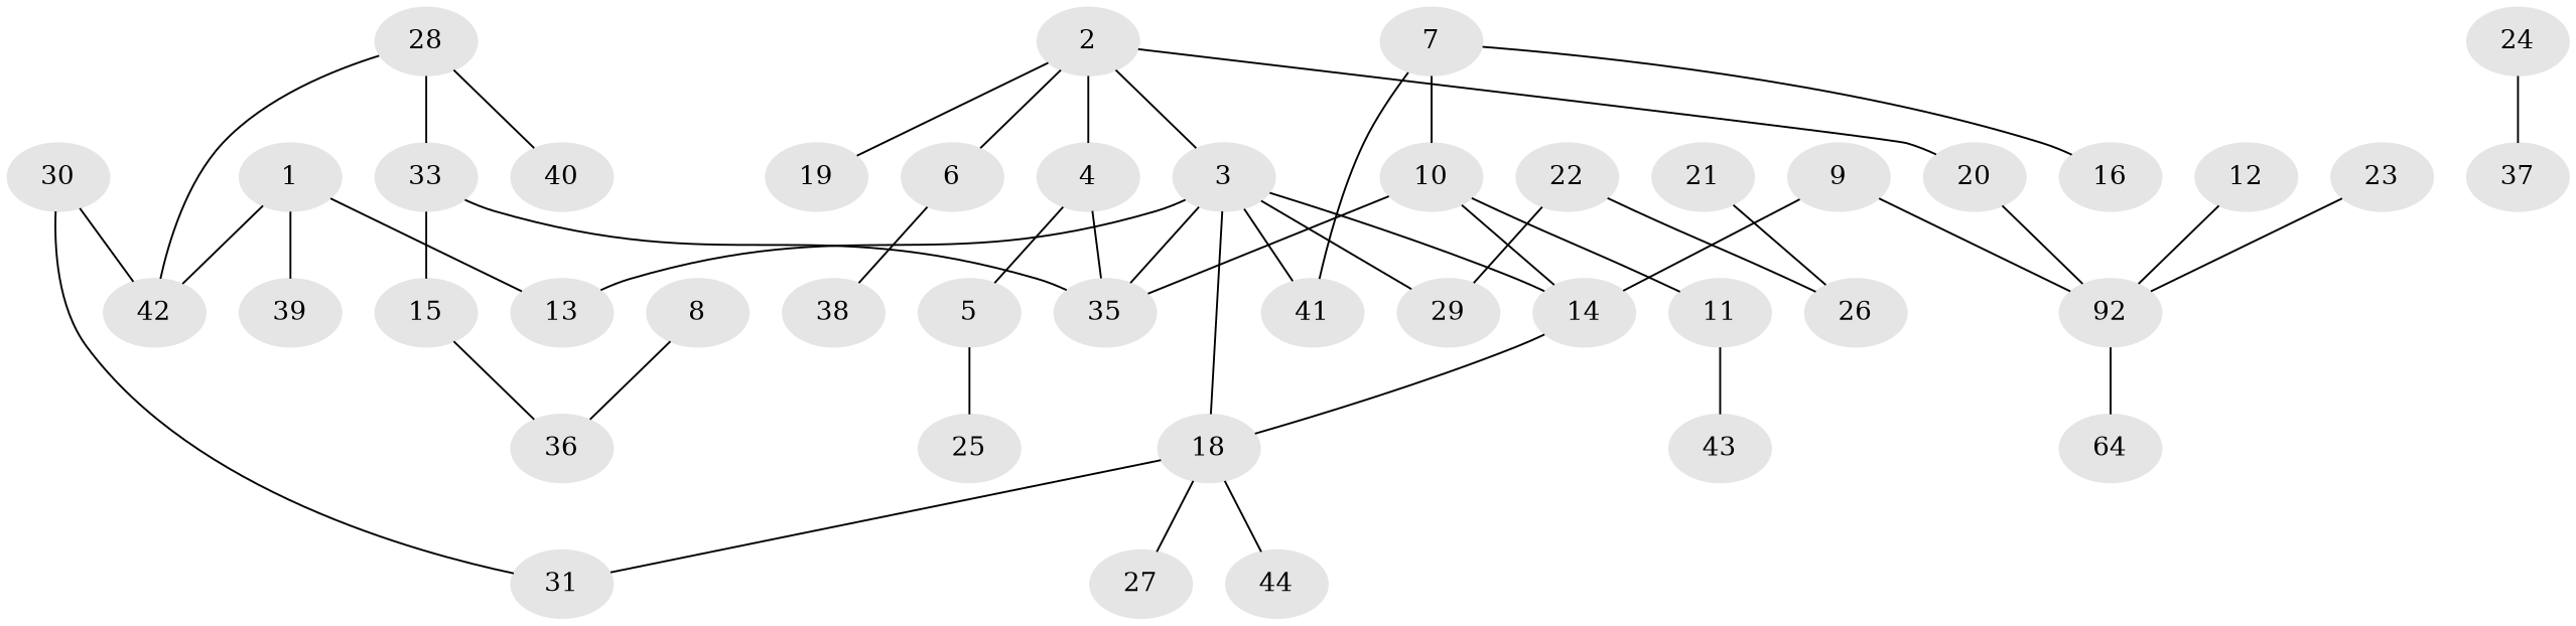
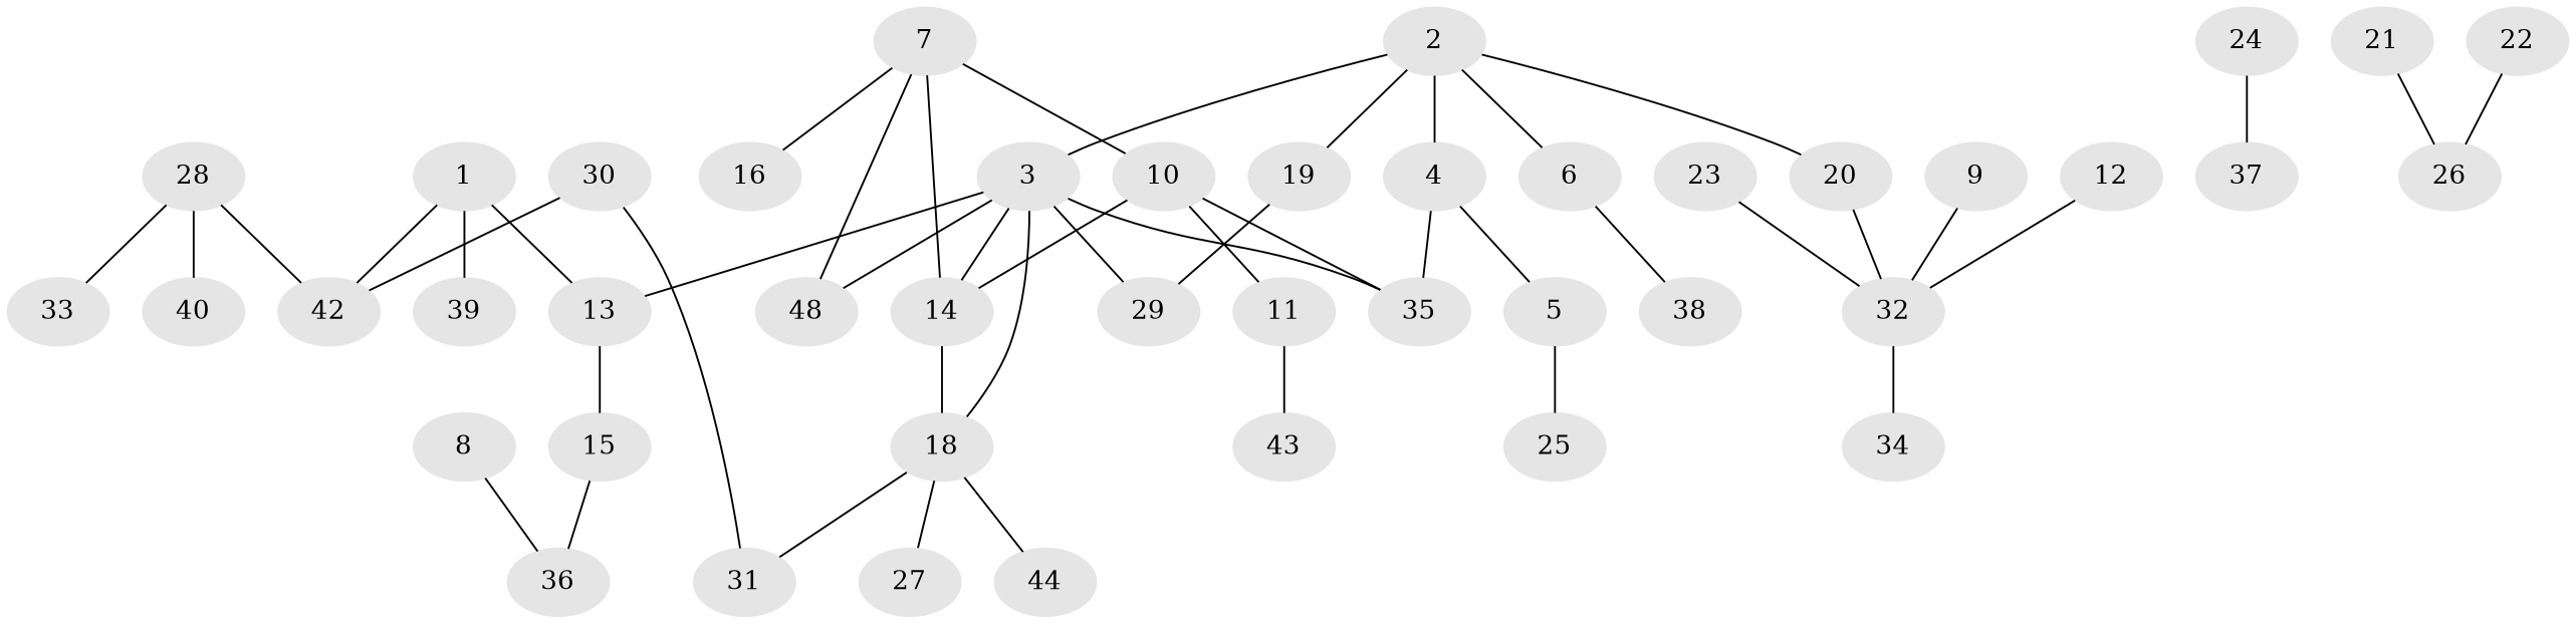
  graph {
    fontname="DejaVu Serif"
    node [color=gray90 fontname="DejaVu Serif" style=filled]
    edge [fontname="DejaVu Serif" weight=1.0]
    1
    13
    39
    42
    15
    2
    3
    4
    6
    19
    20
    14
    18
    29
    35
-   41
+   41 [label=48]
    5
    38
-   32 [label=92]
+   32
    27
    31
    44
    25
    7
    10
    16
    11
    8
    36
    9
-   34 [label=64]
+   34
    43
    12
    24
    37
    21
    26
    22
    23
    28
    33
    40
    30
    1 -- 13
    1 -- 39
    1 -- 42
-   33 -- 15
+   13 -- 15
    15 -- 36
    2 -- 3
    2 -- 4
    2 -- 6
    2 -- 19
    2 -- 20
    3 -- 13
    3 -- 14
    3 -- 18
    3 -- 29
    3 -- 35
    3 -- 41 [weight=2.0]
    4 -- 35
    4 -- 5
    6 -- 38
    20 -- 32
    14 -- 18
    18 -- 27
    18 -- 31
    18 -- 44
    5 -- 25
    32 -- 34
    7 -- 41
    7 -- 10 [weight=2.0]
    7 -- 16
    10 -- 14
    10 -- 35
    10 -- 11
    11 -- 43
    8 -- 36
-   9 -- 14
+   7 -- 14
    9 -- 32
    12 -- 32
    24 -- 37
    21 -- 26
-   22 -- 29
+   19 -- 29
    22 -- 26
    23 -- 32
    28 -- 42
    28 -- 33
    28 -- 40
-   33 -- 35
    30 -- 42
    30 -- 31
  }
